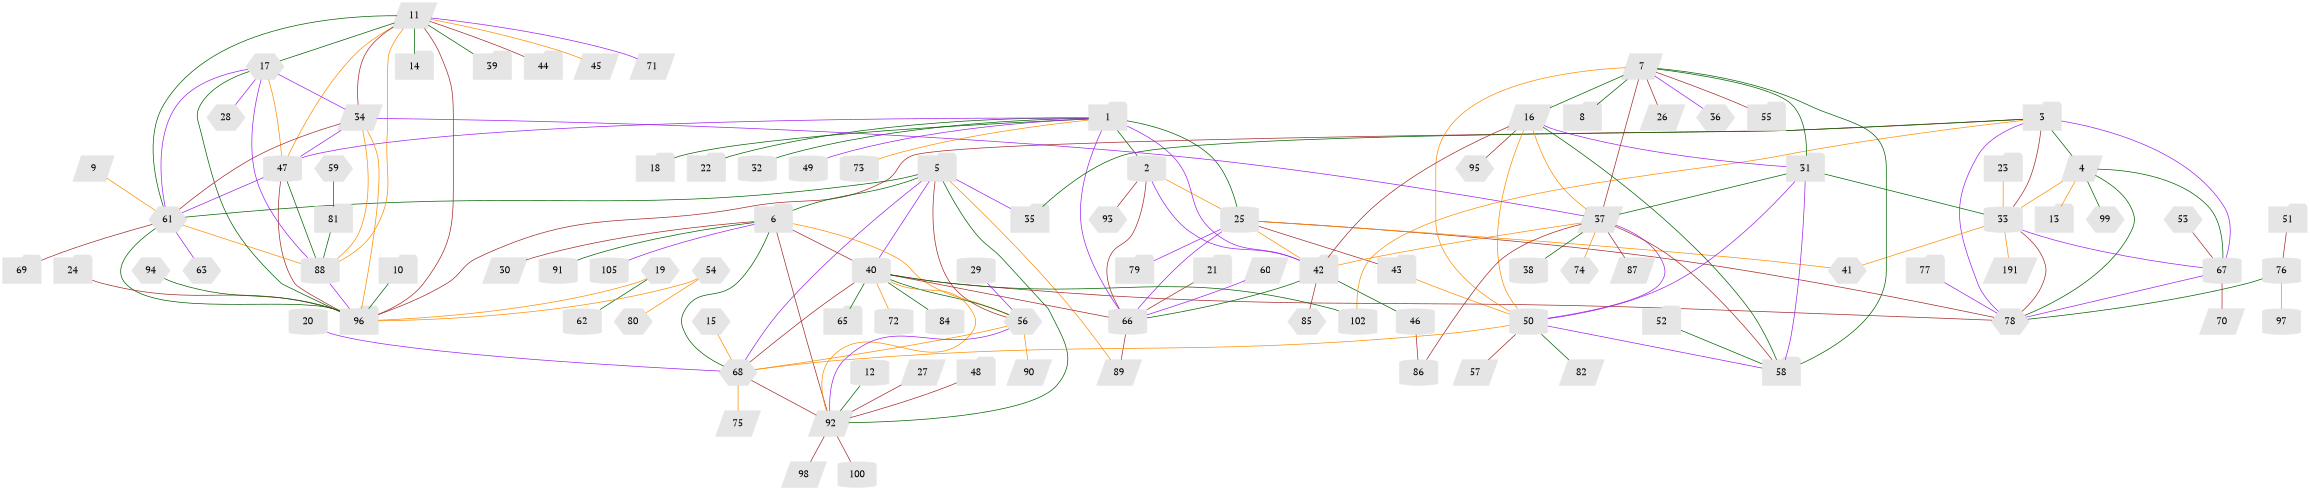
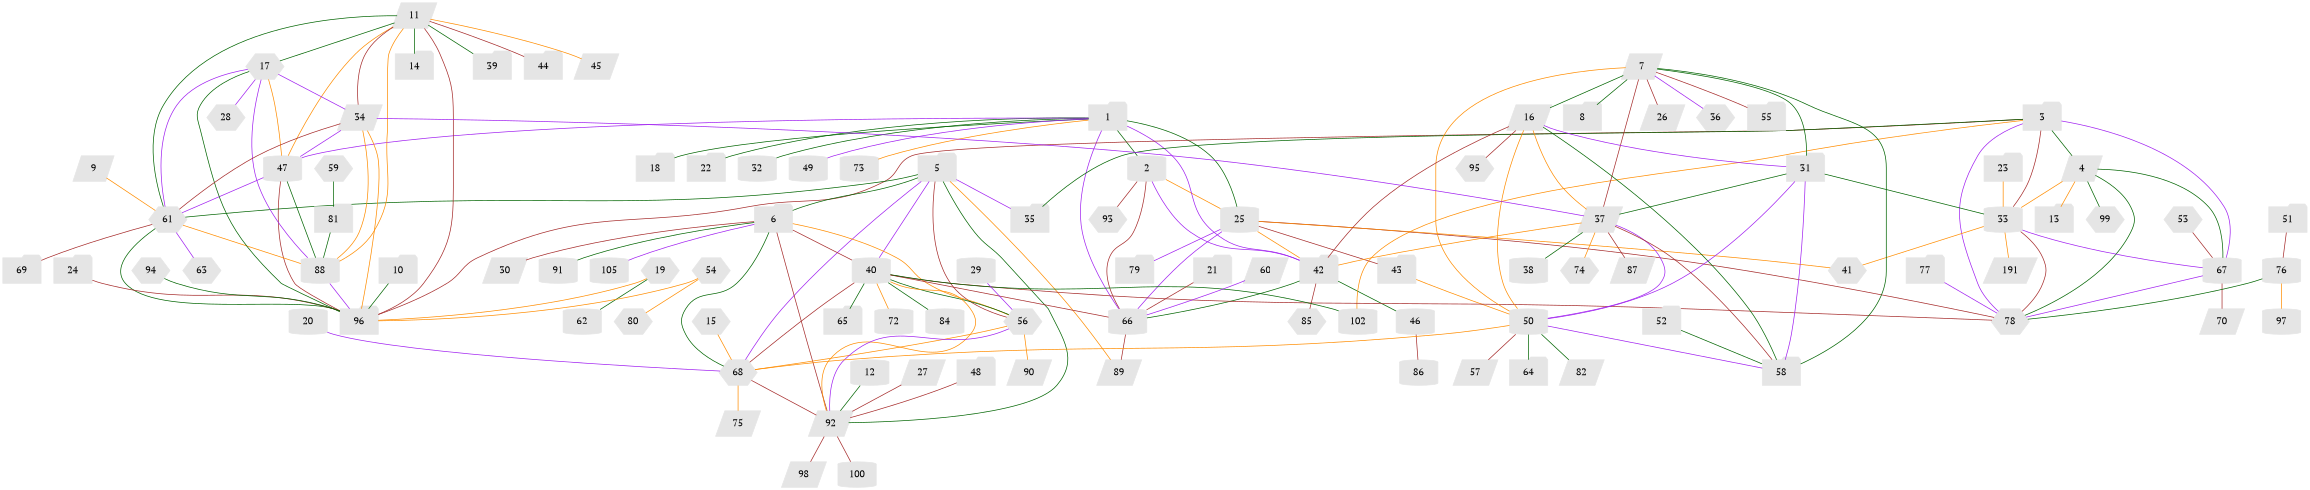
  graph {
    fontname="PT Serif"
    node [color=gray90 fontname="PT Serif" shape=folder style=filled]
    edge [color=darkgreen fontname="PT Serif" weight=1.0]
    2 [shape=cylinder]
    1
    18
    22
    25 [shape=cylinder]
    32 [shape=cylinder]
    42
    47 [shape=cylinder]
    49 [shape=cylinder]
    66 [shape=cylinder]
    73 [shape=cylinder]
    93 [shape=hexagon]
    78 [shape=hexagon]
    41 [shape=hexagon]
    43
    79
    46 [shape=cylinder]
    85 [shape=hexagon]
    96
    61 [shape=hexagon]
    88 [shape=cylinder]
    89 [shape=parallelogram]
    4 [shape=parallelogram]
    3
    33 [shape=cylinder]
    35
    67 [shape=cylinder]
    102 [shape=cylinder]
    13
    99 [shape=hexagon]
    n31 [label=191 shape=parallelogram]
    70 [shape=parallelogram]
    5
    6
    40 [shape=cylinder]
    56 [shape=hexagon]
    68 [shape=hexagon]
    92 [shape=parallelogram]
    30 [shape=parallelogram]
    91 [shape=cylinder]
    n41 [label=105 shape=cylinder]
    65
    72 [shape=cylinder]
    84 [shape=cylinder]
    90 [shape=parallelogram]
    63 [shape=hexagon]
    69
    75 [shape=parallelogram]
    98 [shape=parallelogram]
    100 [shape=cylinder]
    7 [shape=parallelogram]
    8
    16 [shape=parallelogram]
    26 [shape=parallelogram]
    31
    36 [shape=hexagon]
    37 [shape=parallelogram]
    50 [shape=cylinder]
    55
    58
    95 [shape=hexagon]
    38 [shape=cylinder]
    74 [shape=hexagon]
    86 [shape=cylinder]
    87 [shape=parallelogram]
    57 [shape=parallelogram]
+   64
    82 [shape=parallelogram]
    9 [shape=parallelogram]
    10
    11 [shape=parallelogram]
    14
    17 [shape=hexagon]
    34 [shape=parallelogram]
    39
    44
    45 [shape=parallelogram]
-   71 [shape=parallelogram]
    28 [shape=hexagon]
    12 [shape=cylinder]
    15 [shape=hexagon]
    19 [shape=hexagon]
    62 [shape=cylinder]
    20 [shape=cylinder]
    21
    23
    24
    27 [shape=parallelogram]
    29 [shape=cylinder]
    48
    76 [shape=cylinder]
    51
    97 [shape=cylinder]
    52
    53 [shape=hexagon]
    54 [shape=hexagon]
    80 [shape=hexagon]
    59 [shape=hexagon]
    81
    60 [shape=parallelogram]
    77
    94 [shape=hexagon]
    2 -- 25 [color=darkorange weight=2.0]
    2 -- 42 [color=purple weight=2.0]
    2 -- 66 [color=brown weight=2.0]
    2 -- 93 [color=brown]
    1 -- 2 [weight=4.0]
    1 -- 18
    1 -- 22
    1 -- 25 [weight=2.0]
    1 -- 32
    1 -- 42 [color=purple weight=2.0]
    1 -- 47 [color=purple]
    1 -- 49 [color=purple]
    1 -- 66 [color=purple weight=2.0]
    1 -- 73 [color=darkorange]
    25 -- 42 [color=darkorange]
    25 -- 66 [color=purple]
    25 -- 78 [color=brown]
    25 -- 41 [color=darkorange]
    25 -- 43 [color=brown]
    25 -- 79 [color=purple]
    42 -- 66
    42 -- 46
    42 -- 85 [color=brown]
    47 -- 96 [color=brown]
    47 -- 61 [color=purple]
    47 -- 88
    66 -- 89 [color=brown]
    43 -- 50 [color=darkorange]
    46 -- 86 [color=brown]
    61 -- 96
    61 -- 88 [color=darkorange]
    61 -- 63 [color=purple]
    61 -- 69 [color=brown]
    88 -- 96 [color=purple]
    4 -- 78 [weight=2.0]
    4 -- 33 [color=darkorange weight=2.0]
    4 -- 67 [weight=2.0]
    4 -- 13 [color=darkorange]
    4 -- 99
    3 -- 78 [color=purple weight=2.0]
    3 -- 96 [color=brown]
    3 -- 4 [weight=4.0]
    3 -- 33 [color=brown weight=2.0]
    3 -- 35
    3 -- 67 [color=purple weight=2.0]
    3 -- 102 [color=darkorange]
    33 -- 78 [color=brown]
    33 -- 41 [color=darkorange]
    33 -- 67 [color=purple]
    33 -- n31 [color=darkorange]
    67 -- 78 [color=purple]
    67 -- 70 [color=brown]
    5 -- 61
    5 -- 89 [color=darkorange]
    5 -- 35 [color=purple]
    5 -- 6 [weight=2.0]
    5 -- 40 [color=purple]
    5 -- 56 [color=brown]
    5 -- 68 [color=purple]
    5 -- 92
    6 -- 40 [color=brown weight=2.0]
    6 -- 56 [color=darkorange weight=2.0]
    6 -- 68 [weight=2.0]
    6 -- 92 [color=brown weight=2.0]
    6 -- 30 [color=brown]
    6 -- 91
    6 -- n41 [color=purple]
    40 -- 66 [color=brown]
    40 -- 78 [color=brown]
    40 -- 102
    40 -- 56
    40 -- 68 [color=brown]
    40 -- 92 [color=darkorange]
    40 -- 65
    40 -- 72 [color=darkorange]
    40 -- 84
    56 -- 68 [color=darkorange]
    56 -- 92 [color=purple]
    56 -- 90 [color=darkorange]
    68 -- 92 [color=brown]
    68 -- 75 [color=darkorange]
    92 -- 98 [color=brown]
    92 -- 100 [color=brown]
    7 -- 8
    7 -- 16 [weight=2.0]
    7 -- 26 [color=brown]
    7 -- 31 [weight=2.0]
    7 -- 36 [color=purple]
    7 -- 37 [color=brown weight=2.0]
    7 -- 50 [color=darkorange weight=2.0]
    7 -- 55 [color=brown]
    7 -- 58 [weight=2.0]
    16 -- 42 [color=brown]
    16 -- 31 [color=purple]
    16 -- 37 [color=darkorange]
    16 -- 50 [color=darkorange]
    16 -- 58
    16 -- 95 [color=brown]
    31 -- 33
    31 -- 37
    31 -- 50 [color=purple]
    31 -- 58 [color=purple]
    37 -- 42 [color=darkorange]
    37 -- 50 [color=purple]
    37 -- 58 [color=brown]
    37 -- 38
    37 -- 74 [color=darkorange]
-   37 -- 86 [color=brown]
    37 -- 87 [color=brown]
    50 -- 68 [color=darkorange]
    50 -- 58 [color=purple]
    50 -- 57 [color=brown]
+   50 -- 64
    50 -- 82
    9 -- 61 [color=darkorange]
    10 -- 96
    11 -- 47 [color=darkorange]
    11 -- 96 [color=brown]
    11 -- 61
    11 -- 88 [color=darkorange]
    11 -- 14
    11 -- 17
    11 -- 34 [color=brown]
    11 -- 39
    11 -- 44 [color=brown]
    11 -- 45 [color=darkorange]
-   11 -- 71 [color=purple]
    17 -- 47 [color=darkorange]
    17 -- 96
    17 -- 61 [color=purple]
    17 -- 88 [color=purple]
    17 -- 34 [color=purple]
    17 -- 28 [color=purple]
    34 -- 47 [color=purple]
    34 -- 96 [color=darkorange]
    34 -- 61 [color=brown]
    34 -- 88 [color=darkorange]
    34 -- 37 [color=purple]
    12 -- 92
    15 -- 68 [color=darkorange]
    19 -- 96 [color=darkorange]
    19 -- 62
    20 -- 68 [color=purple]
    21 -- 66 [color=brown]
    23 -- 33 [color=darkorange]
    24 -- 96 [color=brown]
    27 -- 92 [color=brown]
    29 -- 56 [color=purple]
    48 -- 92 [color=brown]
    76 -- 78
    76 -- 97 [color=darkorange]
    51 -- 76 [color=brown]
    52 -- 58
    53 -- 67 [color=brown]
    54 -- 96 [color=darkorange]
    54 -- 80 [color=darkorange]
    59 -- 81
    81 -- 88
    60 -- 66 [color=purple]
    77 -- 78 [color=purple]
    94 -- 96
  }
